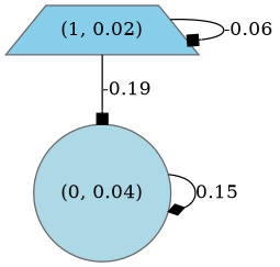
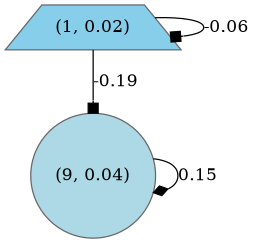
  digraph {
    node [style=filled color=gray40]
    edge [arrowhead=box]
-   n1 [label="(0, 0.04)" fillcolor=lightblue shape=circle]
+   n1 [label="(9, 0.04)" fillcolor=lightblue shape=circle]
    n2 [label="(1, 0.02)" fillcolor=skyblue shape=trapezium]
    n1 -> n1 [label=0.15 arrowhead=diamond]
    n2 -> n1 [label=-0.19]
    n2 -> n2 [label=-0.06]
  }
